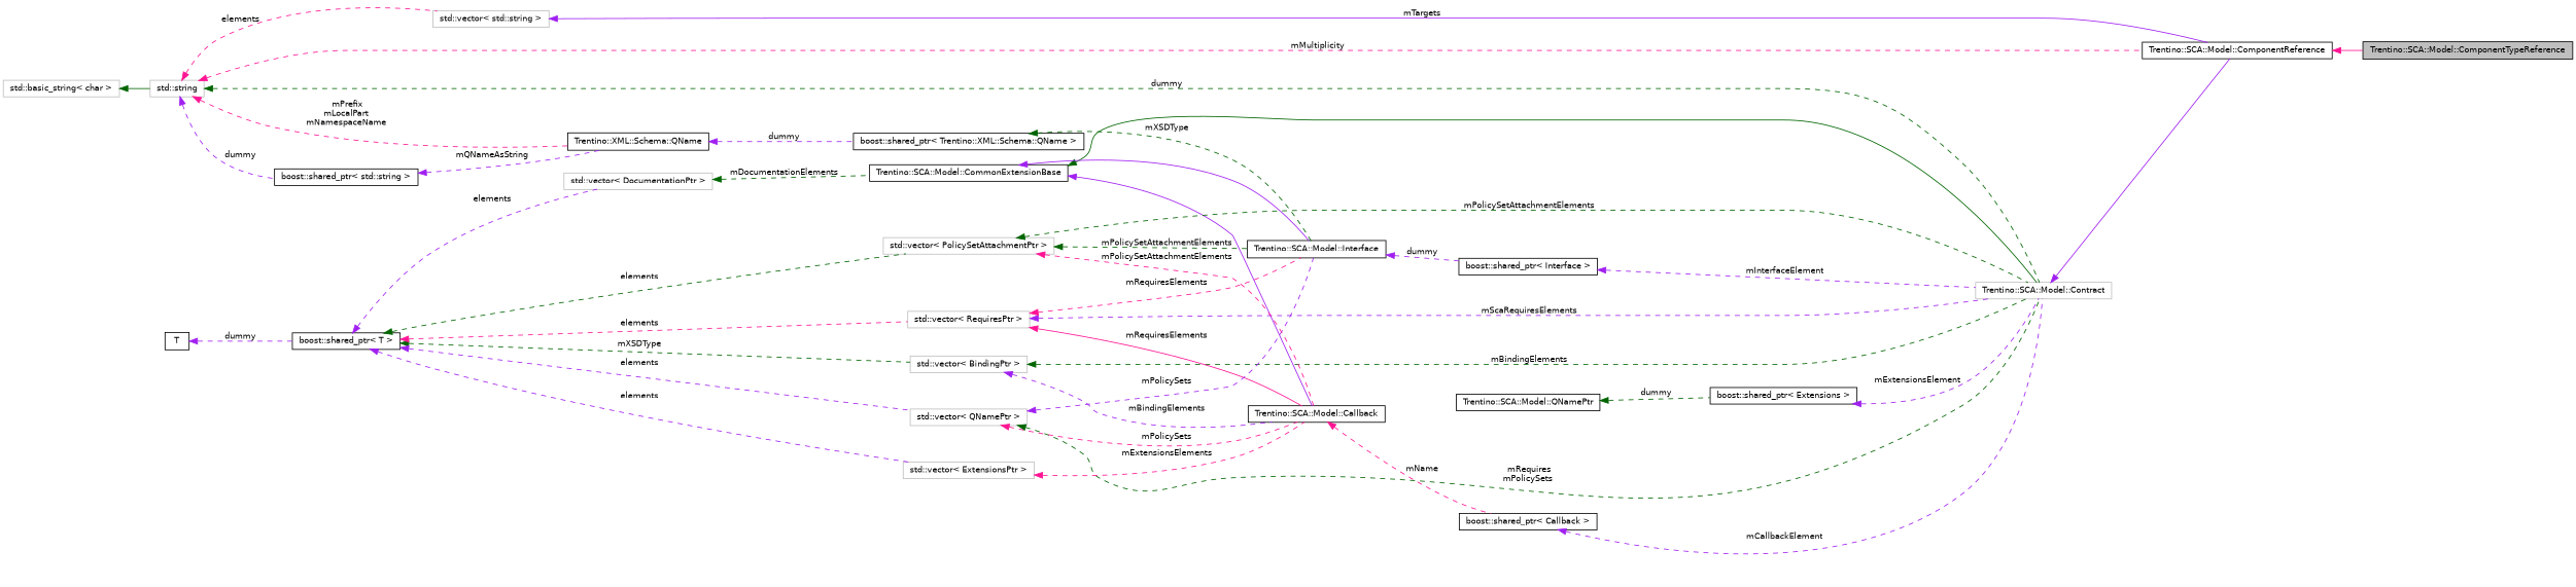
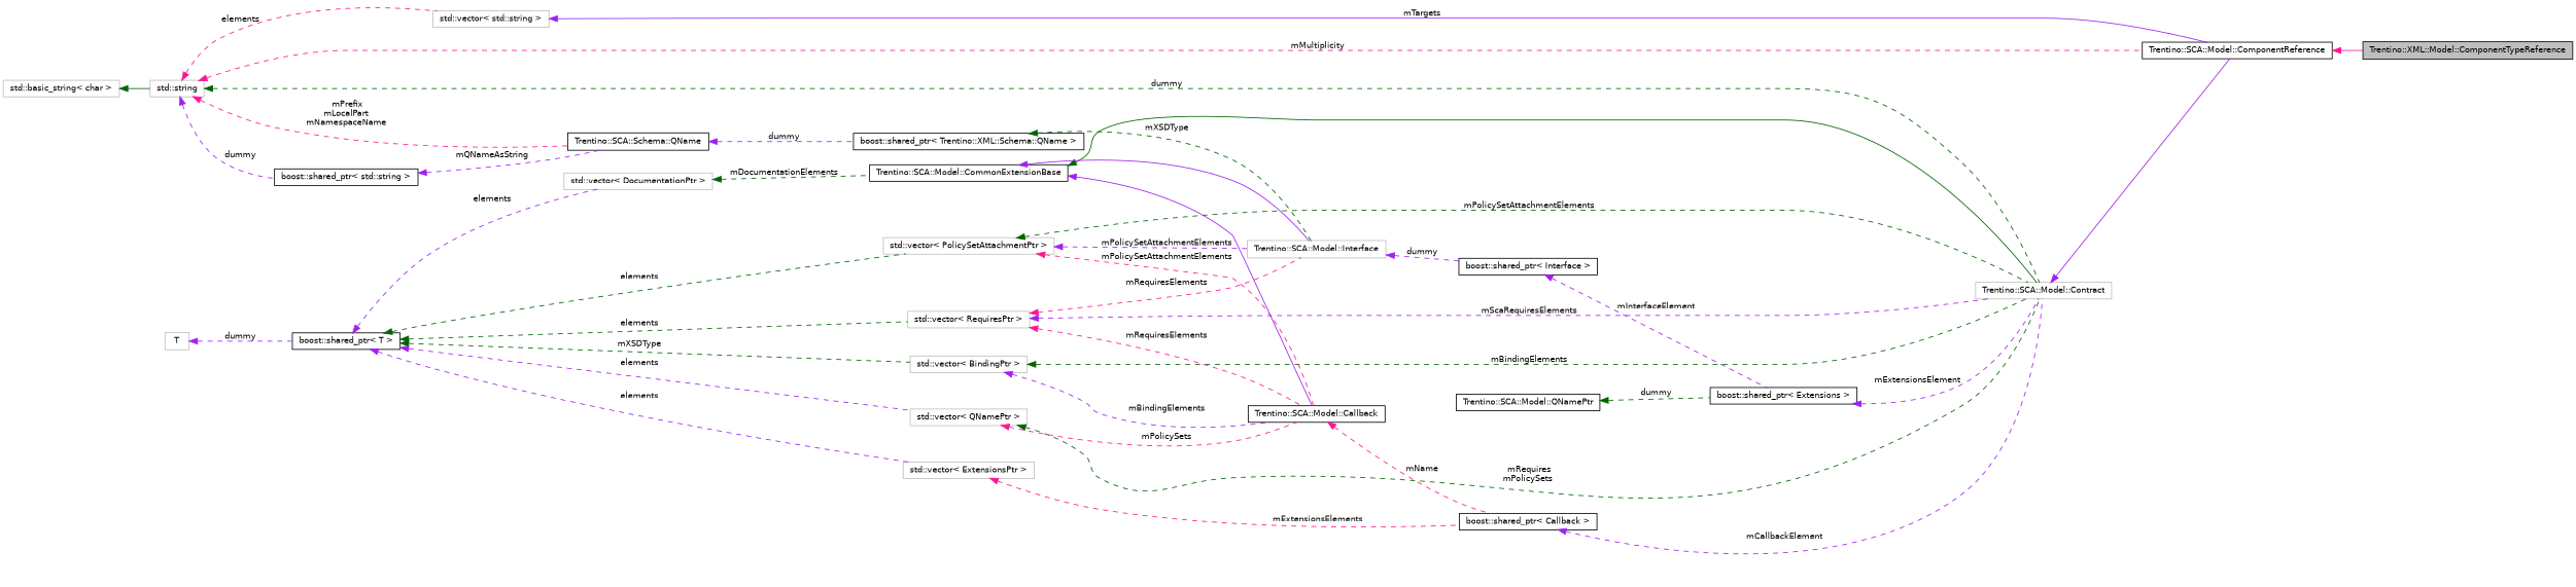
  digraph {
    rankdir=LR
    node [color=black fillcolor=white fontname=Helvetica fontsize=10 shape=record style=filled]
    edge [color=purple dir=back fontname=Helvetica fontsize=10 labelfontname=Helvetica labelfontsize=10 style=dashed]
-   n1 [fillcolor=grey75 fontcolor=black height=0.2 label="Trentino::SCA::Model::ComponentTypeReference" width=0.4]
+   n1 [fillcolor=grey75 fontcolor=black height=0.2 label="Trentino::XML::Model::ComponentTypeReference" width=0.4]
    n2 [height=0.2 label="Trentino::SCA::Model::ComponentReference" width=0.4]
    n3 [color=grey75 height=0.2 label="Trentino::SCA::Model::Contract" width=0.4]
    n4 [height=0.2 label="Trentino::SCA::Model::CommonExtensionBase" width=0.4]
    n5 [height=0.2 label="Trentino::SCA::Model::Callback" width=0.4]
-   n6 [height=0.2 label="Trentino::SCA::Model::Interface" width=0.4]
+   n6 [color=grey75 height=0.2 label="Trentino::SCA::Model::Interface" width=0.4]
    n7 [height=0.2 label="boost::shared_ptr\< Callback \>" width=0.4]
    n8 [height=0.2 label="boost::shared_ptr\< Interface \>" width=0.4]
    n9 [color=grey75 height=0.2 label="std::vector\< DocumentationPtr \>" width=0.4]
    n10 [height=0.2 label="boost::shared_ptr\< T \>" width=0.4]
    n11 [color=grey75 height=0.2 label="std::vector\< BindingPtr \>" width=0.4]
    n12 [color=grey75 height=0.2 label="std::vector\< RequiresPtr \>" width=0.4]
    n13 [color=grey75 height=0.2 label="std::vector\< QNamePtr \>" width=0.4]
    n14 [color=grey75 height=0.2 label="std::vector\< ExtensionsPtr \>" width=0.4]
    n15 [color=grey75 height=0.2 label="std::vector\< PolicySetAttachmentPtr \>" width=0.4]
-   n16 [height=0.2 label=T width=0.4]
+   n16 [color=grey75 height=0.2 label=T width=0.4]
    n17 [color=grey75 height=0.2 label="std::string" width=0.4]
-   n18 [height=0.2 label="Trentino::XML::Schema::QName" width=0.4]
+   n18 [height=0.2 label="Trentino::SCA::Schema::QName" width=0.4]
    n19 [height=0.2 label="boost::shared_ptr\< std::string \>" width=0.4]
    n20 [color=grey75 height=0.2 label="std::vector\< std::string \>" width=0.4]
    n21 [height=0.2 label="boost::shared_ptr\< Trentino::XML::Schema::QName \>" width=0.4]
    n22 [color=grey75 height=0.2 label="std::basic_string\< char \>" width=0.4]
    n23 [height=0.2 label="boost::shared_ptr\< Extensions \>" width=0.4]
    n24 [height=0.2 label="Trentino::SCA::Model::QNamePtr" width=0.4]
    n2 -> n1 [color=deeppink style=solid]
    n3 -> n2 [style=solid]
    n4 -> n3 [color=darkgreen style=solid]
    n4 -> n5 [style=solid]
    n4 -> n6 [style=solid]
    n5 -> n7 [color=deeppink label=" mName"]
    n6 -> n8 [label=" dummy"]
    n7 -> n3 [label=" mCallbackElement"]
-   n8 -> n3 [label=" mInterfaceElement"]
+   n8 -> n23 [label=" mInterfaceElement"]
    n9 -> n4 [color=darkgreen label=" mDocumentationElements"]
    n10 -> n9 [label=" elements"]
    n10 -> n11 [color=darkgreen label=" mXSDType"]
-   n10 -> n12 [color=deeppink label=" elements"]
+   n10 -> n12 [color=darkgreen label=" elements"]
    n10 -> n13 [label=" elements"]
    n10 -> n14 [label=" elements"]
    n10 -> n15 [color=darkgreen label=" elements"]
    n11 -> n3 [color=darkgreen label=" mBindingElements"]
    n11 -> n5 [label=" mBindingElements"]
    n12 -> n3 [label=" mScaRequiresElements"]
-   n12 -> n5 [color=deeppink label=" mRequiresElements" style=solid]
+   n12 -> n5 [color=deeppink label=" mRequiresElements"]
    n12 -> n6 [color=deeppink label=" mRequiresElements"]
    n13 -> n3 [color=darkgreen label=" mRequires\nmPolicySets"]
    n13 -> n5 [color=deeppink label=" mPolicySets"]
-   n13 -> n6 [label=" mPolicySets"]
-   n14 -> n5 [color=deeppink label=" mExtensionsElements"]
+   n14 -> n7 [color=deeppink label=" mExtensionsElements"]
    n15 -> n3 [color=darkgreen label=" mPolicySetAttachmentElements"]
    n15 -> n5 [color=deeppink label=" mPolicySetAttachmentElements"]
-   n15 -> n6 [color=darkgreen label=" mPolicySetAttachmentElements"]
+   n15 -> n6 [label=" mPolicySetAttachmentElements"]
    n16 -> n10 [label=" dummy"]
    n17 -> n2 [color=deeppink label=" mMultiplicity"]
    n17 -> n3 [color=darkgreen label=" dummy"]
    n17 -> n18 [color=deeppink label=" mPrefix\nmLocalPart\nmNamespaceName"]
    n17 -> n19 [label=" dummy"]
    n17 -> n20 [color=deeppink label=" elements"]
    n18 -> n21 [label=" dummy"]
    n19 -> n18 [label=" mQNameAsString"]
    n20 -> n2 [label=" mTargets" style=solid]
    n21 -> n6 [color=darkgreen label=" mXSDType"]
    n22 -> n17 [color=darkgreen style=solid]
    n23 -> n3 [label=" mExtensionsElement"]
    n24 -> n23 [color=darkgreen label=" dummy"]
  }
